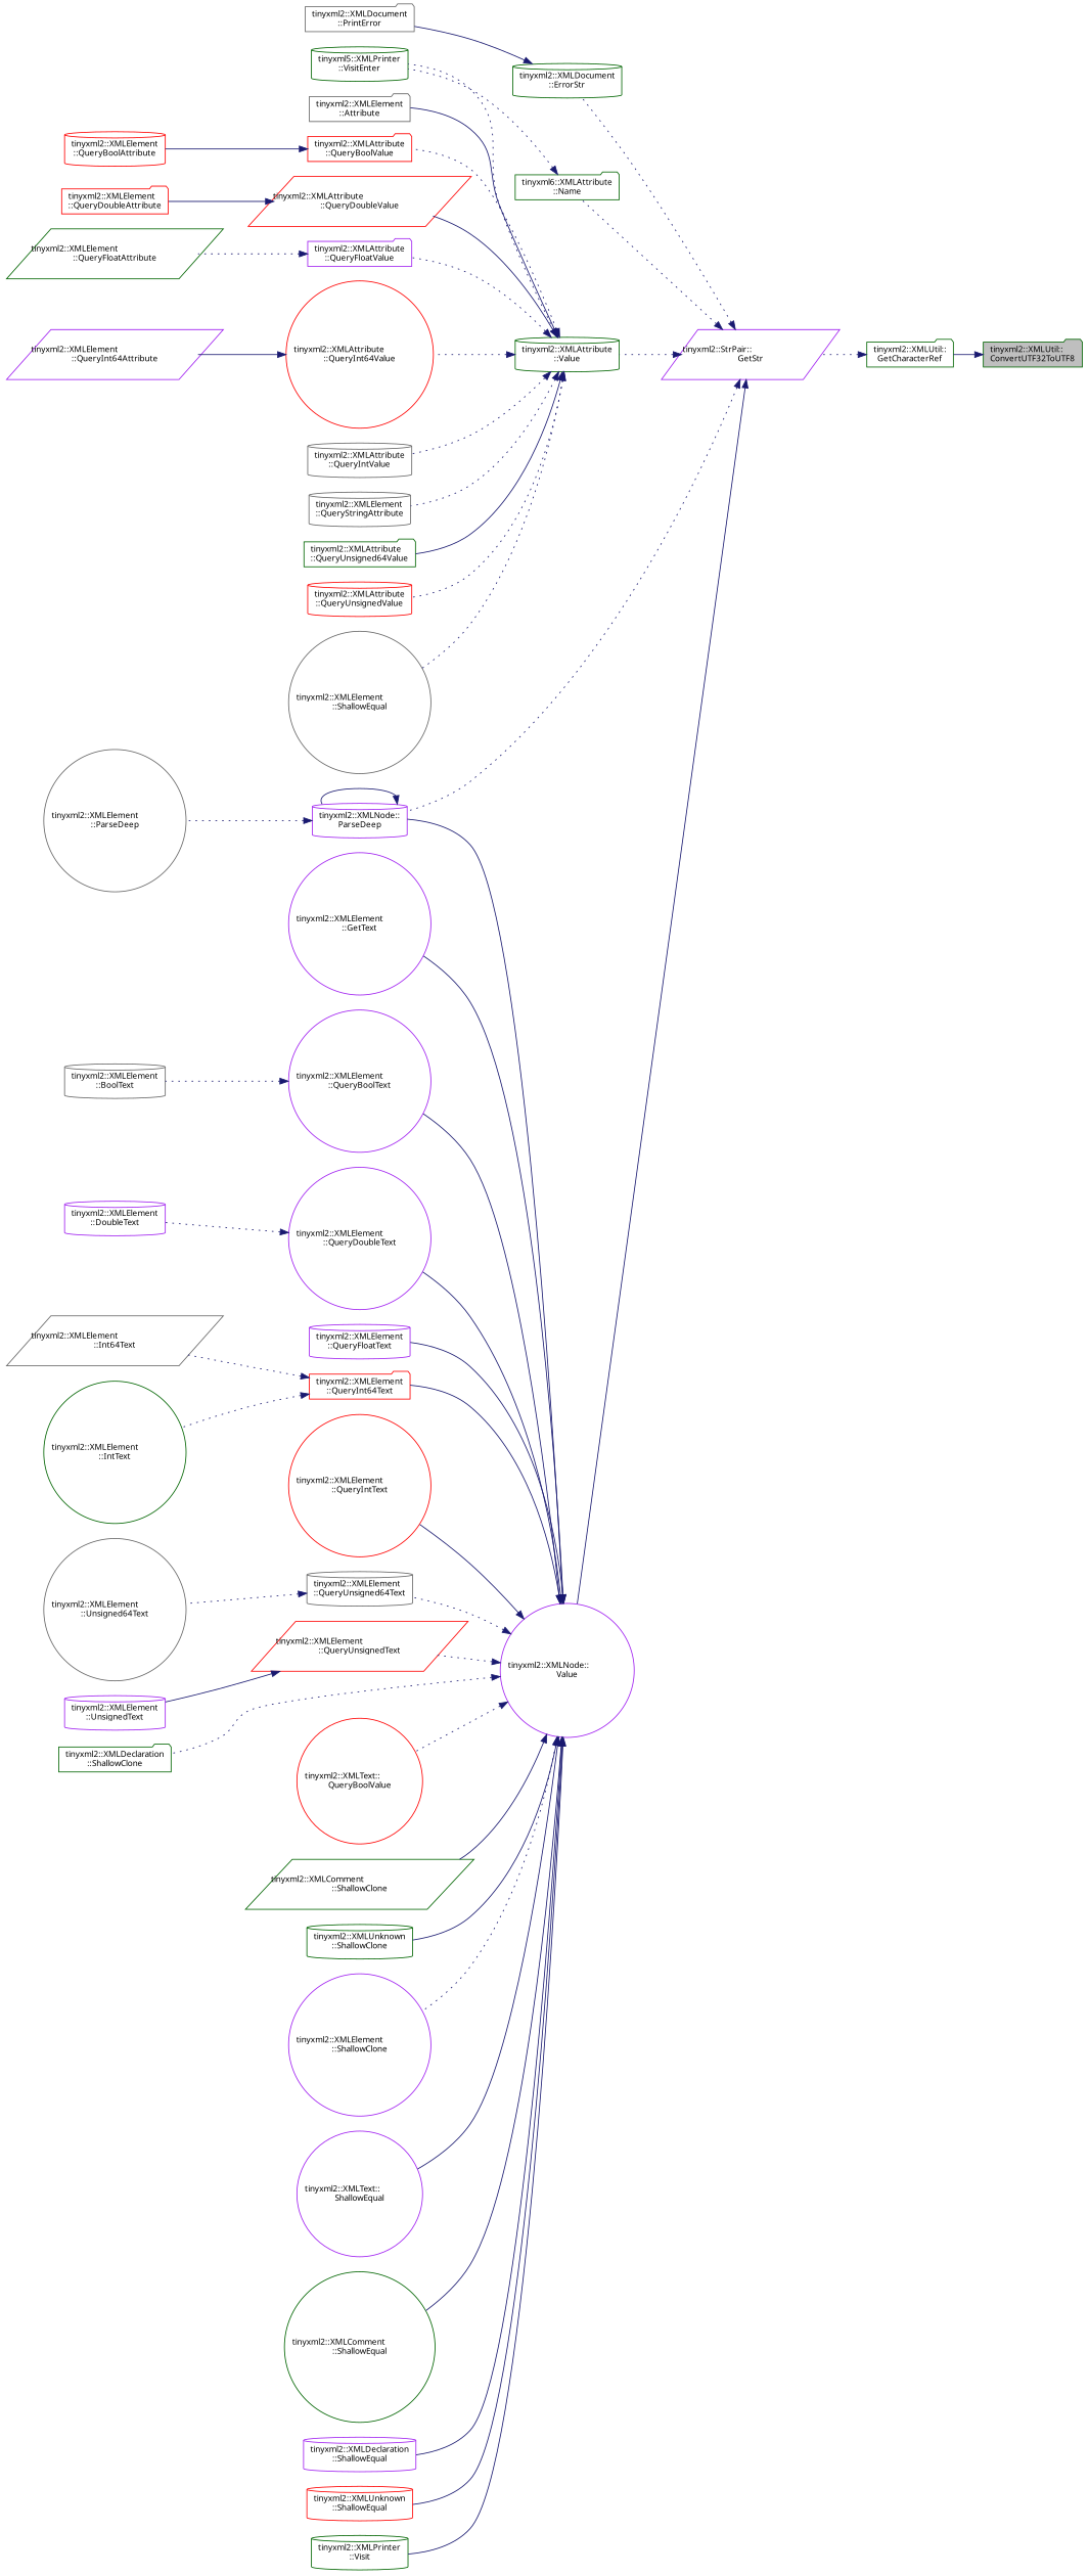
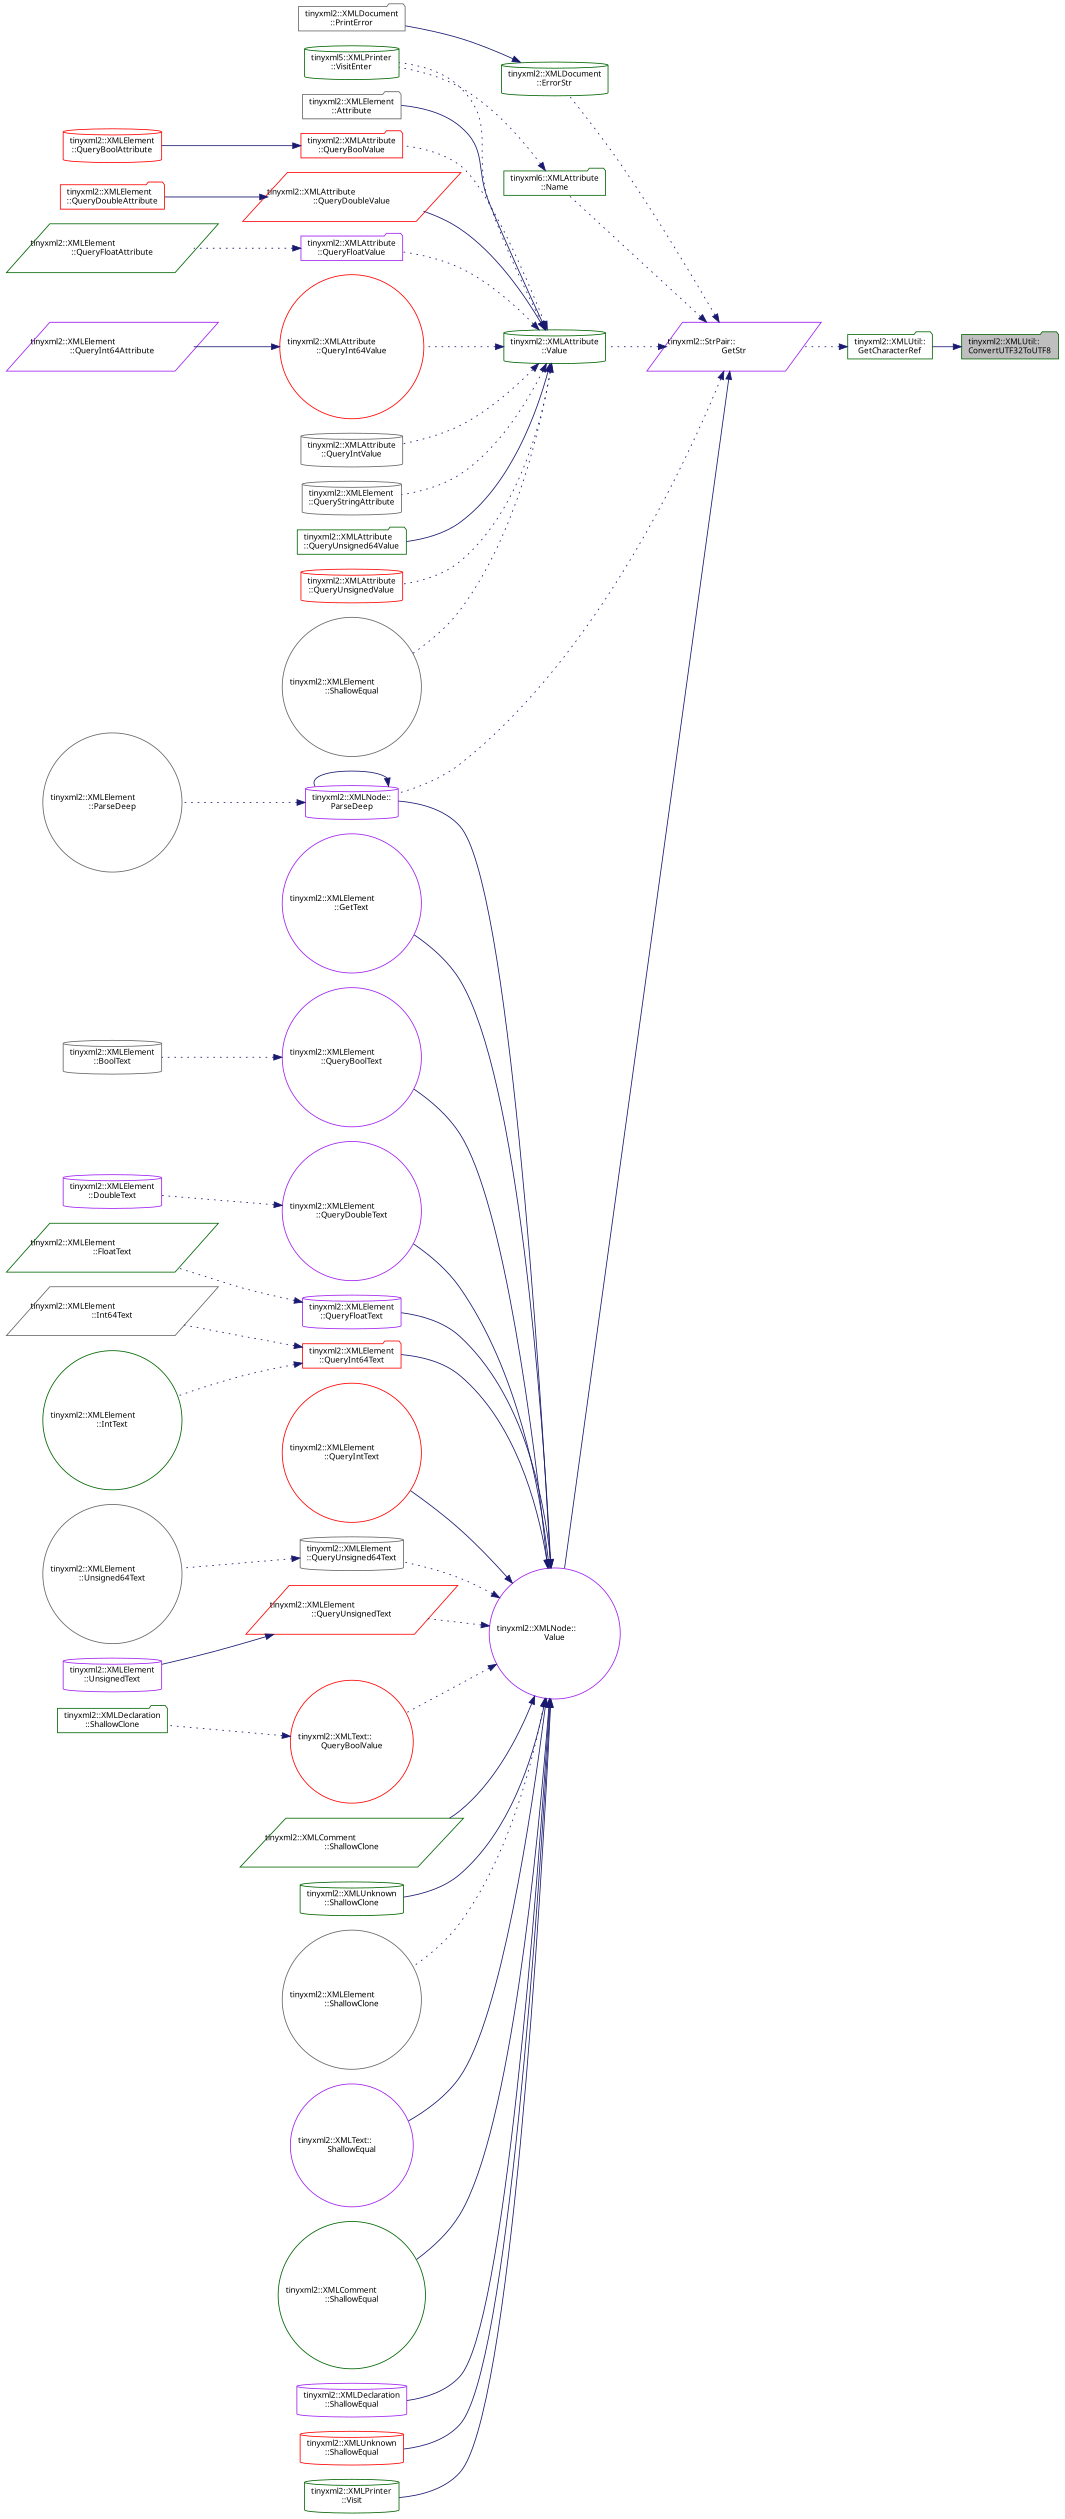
  digraph {
    fontname="Noto Sans"
    rankdir=RL
    node [color=darkgreen fillcolor=white fontname="Noto Sans" fontsize=10 shape=cylinder style=filled]
    edge [color=midnightblue dir=back fontname="Noto Sans" fontsize=10 labelfontname=Helvetica labelfontsize=10 style=dotted]
    n1 [fillcolor=grey75 fontcolor=black height=0.2 label="tinyxml2::XMLUtil::\lConvertUTF32ToUTF8" shape=folder width=0.4]
    n2 [height=0.2 label="tinyxml2::XMLUtil::\lGetCharacterRef" shape=folder width=0.4]
    n3 [color=purple height=0.2 label="tinyxml2::StrPair::\lGetStr" shape=parallelogram width=0.4]
    n4 [height=0.2 label="tinyxml2::XMLDocument\l::ErrorStr" width=0.4]
    n5 [height=0.2 label="tinyxml6::XMLAttribute\l::Name" shape=folder width=0.4]
    n6 [color=purple height=0.2 label="tinyxml2::XMLNode::\lParseDeep" width=0.4]
    n7 [color=purple height=0.2 label="tinyxml2::XMLNode::\lValue" shape=circle width=0.4]
    n8 [height=0.2 label="tinyxml2::XMLAttribute\l::Value" width=0.4]
    n9 [color=gray40 height=0.2 label="tinyxml2::XMLDocument\l::PrintError" shape=folder width=0.4]
    n10 [height=0.2 label="tinyxml5::XMLPrinter\l::VisitEnter" width=0.4]
    n11 [color=gray40 height=0.2 label="tinyxml2::XMLElement\l::ParseDeep" shape=circle width=0.4]
    n12 [color=purple height=0.2 label="tinyxml2::XMLElement\l::GetText" shape=circle width=0.4]
    n13 [color=purple height=0.2 label="tinyxml2::XMLElement\l::QueryBoolText" shape=circle width=0.4]
    n14 [color=purple height=0.2 label="tinyxml2::XMLElement\l::QueryDoubleText" shape=circle width=0.4]
    n15 [color=purple height=0.2 label="tinyxml2::XMLElement\l::QueryFloatText" width=0.4]
    n16 [color=red height=0.2 label="tinyxml2::XMLElement\l::QueryInt64Text" shape=folder width=0.4]
    n17 [color=red height=0.2 label="tinyxml2::XMLElement\l::QueryIntText" shape=circle width=0.4]
    n18 [color=gray40 height=0.2 label="tinyxml2::XMLElement\l::QueryUnsigned64Text" width=0.4]
    n19 [color=red height=0.2 label="tinyxml2::XMLElement\l::QueryUnsignedText" shape=parallelogram width=0.4]
    n20 [color=red height=0.2 label="tinyxml2::XMLText::\lQueryBoolValue" shape=circle width=0.4]
    n21 [height=0.2 label="tinyxml2::XMLComment\l::ShallowClone" shape=parallelogram width=0.4]
    n22 [height=0.2 label="tinyxml2::XMLDeclaration\l::ShallowClone" shape=folder width=0.4]
    n23 [height=0.2 label="tinyxml2::XMLUnknown\l::ShallowClone" width=0.4]
-   n24 [color=purple height=0.2 label="tinyxml2::XMLElement\l::ShallowClone" shape=circle width=0.4]
+   n24 [color=gray40 height=0.2 label="tinyxml2::XMLElement\l::ShallowClone" shape=circle width=0.4]
    n25 [color=purple height=0.2 label="tinyxml2::XMLText::\lShallowEqual" shape=circle width=0.4]
    n26 [height=0.2 label="tinyxml2::XMLComment\l::ShallowEqual" shape=circle width=0.4]
    n27 [color=purple height=0.2 label="tinyxml2::XMLDeclaration\l::ShallowEqual" width=0.4]
    n28 [color=red height=0.2 label="tinyxml2::XMLUnknown\l::ShallowEqual" width=0.4]
    n29 [height=0.2 label="tinyxml2::XMLPrinter\l::Visit" width=0.4]
    n30 [color=gray40 height=0.2 label="tinyxml2::XMLElement\l::Attribute" shape=folder width=0.4]
    n31 [color=red height=0.2 label="tinyxml2::XMLAttribute\l::QueryBoolValue" shape=folder width=0.4]
    n32 [color=red height=0.2 label="tinyxml2::XMLAttribute\l::QueryDoubleValue" shape=parallelogram width=0.4]
    n33 [color=purple height=0.2 label="tinyxml2::XMLAttribute\l::QueryFloatValue" shape=folder width=0.4]
    n34 [color=red height=0.2 label="tinyxml2::XMLAttribute\l::QueryInt64Value" shape=circle width=0.4]
    n35 [color=gray40 height=0.2 label="tinyxml2::XMLAttribute\l::QueryIntValue" width=0.4]
    n36 [color=gray40 height=0.2 label="tinyxml2::XMLElement\l::QueryStringAttribute" width=0.4]
    n37 [height=0.2 label="tinyxml2::XMLAttribute\l::QueryUnsigned64Value" shape=folder width=0.4]
    n38 [color=red height=0.2 label="tinyxml2::XMLAttribute\l::QueryUnsignedValue" width=0.4]
    n39 [color=gray40 height=0.2 label="tinyxml2::XMLElement\l::ShallowEqual" shape=circle width=0.4]
    n40 [color=gray40 height=0.2 label="tinyxml2::XMLElement\l::BoolText" width=0.4]
    n41 [color=purple height=0.2 label="tinyxml2::XMLElement\l::DoubleText" width=0.4]
+   n42 [height=0.2 label="tinyxml2::XMLElement\l::FloatText" shape=parallelogram width=0.4]
    n43 [color=gray40 height=0.2 label="tinyxml2::XMLElement\l::Int64Text" shape=parallelogram width=0.4]
    n44 [height=0.2 label="tinyxml2::XMLElement\l::IntText" shape=circle width=0.4]
    n45 [color=gray40 height=0.2 label="tinyxml2::XMLElement\l::Unsigned64Text" shape=circle width=0.4]
    n46 [color=purple height=0.2 label="tinyxml2::XMLElement\l::UnsignedText" width=0.4]
    n47 [color=red height=0.2 label="tinyxml2::XMLElement\l::QueryBoolAttribute" width=0.4]
    n48 [color=red height=0.2 label="tinyxml2::XMLElement\l::QueryDoubleAttribute" shape=folder width=0.4]
    n49 [height=0.2 label="tinyxml2::XMLElement\l::QueryFloatAttribute" shape=parallelogram width=0.4]
    n50 [color=purple height=0.2 label="tinyxml2::XMLElement\l::QueryInt64Attribute" shape=parallelogram width=0.4]
    n1 -> n2 [style=solid]
    n2 -> n3
    n3 -> n4
    n3 -> n5
    n3 -> n6
    n3 -> n7 [style=solid]
    n3 -> n8
    n4 -> n9 [style=solid]
    n5 -> n10
    n6 -> n6 [style=solid]
    n6 -> n11
    n7 -> n6 [style=solid]
    n7 -> n12 [style=solid]
    n7 -> n13 [style=solid]
    n7 -> n14 [style=solid]
    n7 -> n15 [style=solid]
    n7 -> n16 [style=solid]
    n7 -> n17 [style=solid]
    n7 -> n18
    n7 -> n19
    n7 -> n20
    n7 -> n21 [style=solid]
-   n7 -> n22
+   n20 -> n22
    n7 -> n23 [style=solid]
    n7 -> n24
    n7 -> n25 [style=solid]
    n7 -> n26 [style=solid]
    n7 -> n27 [style=solid]
    n7 -> n28 [style=solid]
    n7 -> n29 [style=solid]
    n8 -> n10
    n8 -> n30 [style=solid]
    n8 -> n31
    n8 -> n32 [style=solid]
    n8 -> n33
    n8 -> n34
    n8 -> n35
    n8 -> n36
    n8 -> n37 [style=solid]
    n8 -> n38
    n8 -> n39
    n13 -> n40
    n14 -> n41
+   n15 -> n42
    n16 -> n43
    n16 -> n44
    n18 -> n45
    n19 -> n46 [style=solid]
    n31 -> n47 [style=solid]
    n32 -> n48 [style=solid]
    n33 -> n49
    n34 -> n50 [style=solid]
  }
